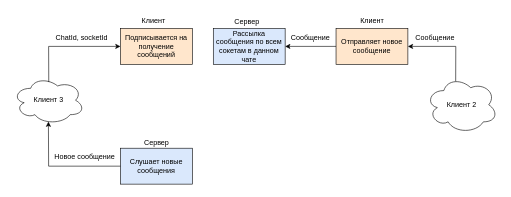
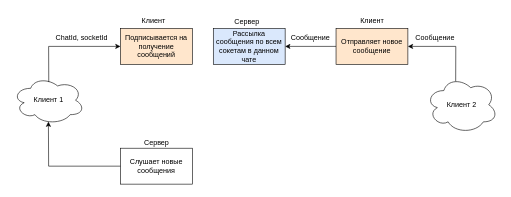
  <mxCell id="0" />
  <mxCell id="1" parent="0" />
- <mxCell id="2" value="Клиент&amp;nbsp;3" style="ellipse;shape=cloud;whiteSpace=wrap;html=1;" vertex="1" parent="1"><mxGeometry x="20" y="127" width="120" height="80" as="geometry" /></mxCell>
+ <mxCell id="2" value="Клиент&amp;nbsp;1" style="ellipse;shape=cloud;whiteSpace=wrap;html=1;" vertex="1" parent="1"><mxGeometry x="20" y="127" width="120" height="80" as="geometry" /></mxCell>
  <mxCell id="3" value="Клиент 2" style="ellipse;shape=cloud;whiteSpace=wrap;html=1;" vertex="1" parent="1"><mxGeometry x="710" y="127" width="120" height="95" as="geometry" /></mxCell>
  <mxCell id="4" value="Подписывается на получение сообщений" style="rounded=0;whiteSpace=wrap;html=1;fillColor=#ffe6cc;" vertex="1" parent="1"><mxGeometry x="200" y="47" width="120" height="60" as="geometry" /></mxCell>
- <mxCell id="5" value="Слушает новые сообщения" style="rounded=0;whiteSpace=wrap;html=1;fillColor=#dae8fc;" vertex="1" parent="1"><mxGeometry x="200" y="247" width="120" height="60" as="geometry" /></mxCell>
+ <mxCell id="5" value="Слушает новые сообщения" style="rounded=0;whiteSpace=wrap;html=1;" vertex="1" parent="1"><mxGeometry x="200" y="247" width="120" height="60" as="geometry" /></mxCell>
  <mxCell id="6" value="" style="endArrow=classic;html=1;rounded=0;entryX=0;entryY=0.5;entryDx=0;entryDy=0;exitX=0.502;exitY=0.12;exitDx=0;exitDy=0;exitPerimeter=0;" edge="1" parent="1" source="2" target="4"><mxGeometry width="50" height="50" relative="1" as="geometry"><mxPoint x="270" y="257" as="sourcePoint" /><mxPoint x="320" y="207" as="targetPoint" /><Array as="points"><mxPoint x="80" y="77" /></Array></mxGeometry></mxCell>
  <mxCell id="7" value="ChatId, socketId" style="text;html=1;align=center;verticalAlign=middle;resizable=0;points=[];autosize=1;strokeColor=none;fillColor=none;" vertex="1" parent="1"><mxGeometry x="80" y="47" width="110" height="30" as="geometry" /></mxCell>
  <mxCell id="8" value="" style="endArrow=classic;html=1;rounded=0;exitX=0;exitY=0.5;exitDx=0;exitDy=0;entryX=0.497;entryY=0.945;entryDx=0;entryDy=0;entryPerimeter=0;" edge="1" parent="1" source="5" target="2"><mxGeometry width="50" height="50" relative="1" as="geometry"><mxPoint x="200" y="207" as="sourcePoint" /><mxPoint x="80" y="217" as="targetPoint" /><Array as="points"><mxPoint x="80" y="277" /></Array></mxGeometry></mxCell>
- <mxCell id="9" value="Новое сообщение" style="text;html=1;align=center;verticalAlign=middle;resizable=0;points=[];autosize=1;strokeColor=none;fillColor=none;" vertex="1" parent="1"><mxGeometry x="80" y="247" width="120" height="30" as="geometry" /></mxCell>
  <mxCell id="10" value="Отправляет новое сообщение" style="rounded=0;whiteSpace=wrap;html=1;fillColor=#ffe6cc;" vertex="1" parent="1"><mxGeometry x="560" y="47" width="120" height="60" as="geometry" /></mxCell>
  <mxCell id="11" value="Рассылка сообщения по всем сокетам в данном чате" style="rounded=0;whiteSpace=wrap;html=1;fillColor=#dae8fc;" vertex="1" parent="1"><mxGeometry x="355" y="47" width="120" height="60" as="geometry" /></mxCell>
  <mxCell id="12" value="" style="endArrow=classic;html=1;rounded=0;entryX=1;entryY=0.5;entryDx=0;entryDy=0;exitX=0;exitY=0.5;exitDx=0;exitDy=0;" edge="1" parent="1" source="10" target="11"><mxGeometry width="50" height="50" relative="1" as="geometry"><mxPoint x="400" y="237" as="sourcePoint" /><mxPoint x="450" y="187" as="targetPoint" /></mxGeometry></mxCell>
  <mxCell id="13" value="" style="endArrow=classic;html=1;rounded=0;entryX=1;entryY=0.5;entryDx=0;entryDy=0;exitX=0.415;exitY=0.088;exitDx=0;exitDy=0;exitPerimeter=0;" edge="1" parent="1" source="3" target="10"><mxGeometry width="50" height="50" relative="1" as="geometry"><mxPoint x="730" y="97" as="sourcePoint" /><mxPoint x="540" y="87" as="targetPoint" /><Array as="points"><mxPoint x="760" y="77" /></Array></mxGeometry></mxCell>
  <mxCell id="14" value="Сообщение" style="text;html=1;align=center;verticalAlign=middle;resizable=0;points=[];autosize=1;strokeColor=none;fillColor=none;" vertex="1" parent="1"><mxGeometry x="680" y="47" width="90" height="30" as="geometry" /></mxCell>
  <mxCell id="15" value="Сообщение" style="text;html=1;align=center;verticalAlign=middle;resizable=0;points=[];autosize=1;strokeColor=none;fillColor=none;" vertex="1" parent="1"><mxGeometry x="472" y="47" width="90" height="30" as="geometry" /></mxCell>
  <mxCell id="16" value="Сервер" style="text;html=1;align=center;verticalAlign=middle;resizable=0;points=[];autosize=1;strokeColor=none;fillColor=none;" vertex="1" parent="1"><mxGeometry x="225" y="223" width="70" height="30" as="geometry" /></mxCell>
  <mxCell id="17" value="Клиент" style="text;html=1;align=center;verticalAlign=middle;resizable=0;points=[];autosize=1;strokeColor=none;fillColor=none;" vertex="1" parent="1"><mxGeometry x="225" y="20" width="60" height="30" as="geometry" /></mxCell>
  <mxCell id="18" value="Сервер" style="text;html=1;align=center;verticalAlign=middle;resizable=0;points=[];autosize=1;strokeColor=none;fillColor=none;" vertex="1" parent="1"><mxGeometry x="376" y="21" width="70" height="30" as="geometry" /></mxCell>
  <mxCell id="19" value="Клиент" style="text;html=1;align=center;verticalAlign=middle;resizable=0;points=[];autosize=1;strokeColor=none;fillColor=none;" vertex="1" parent="1"><mxGeometry x="590" y="20" width="60" height="30" as="geometry" /></mxCell>
